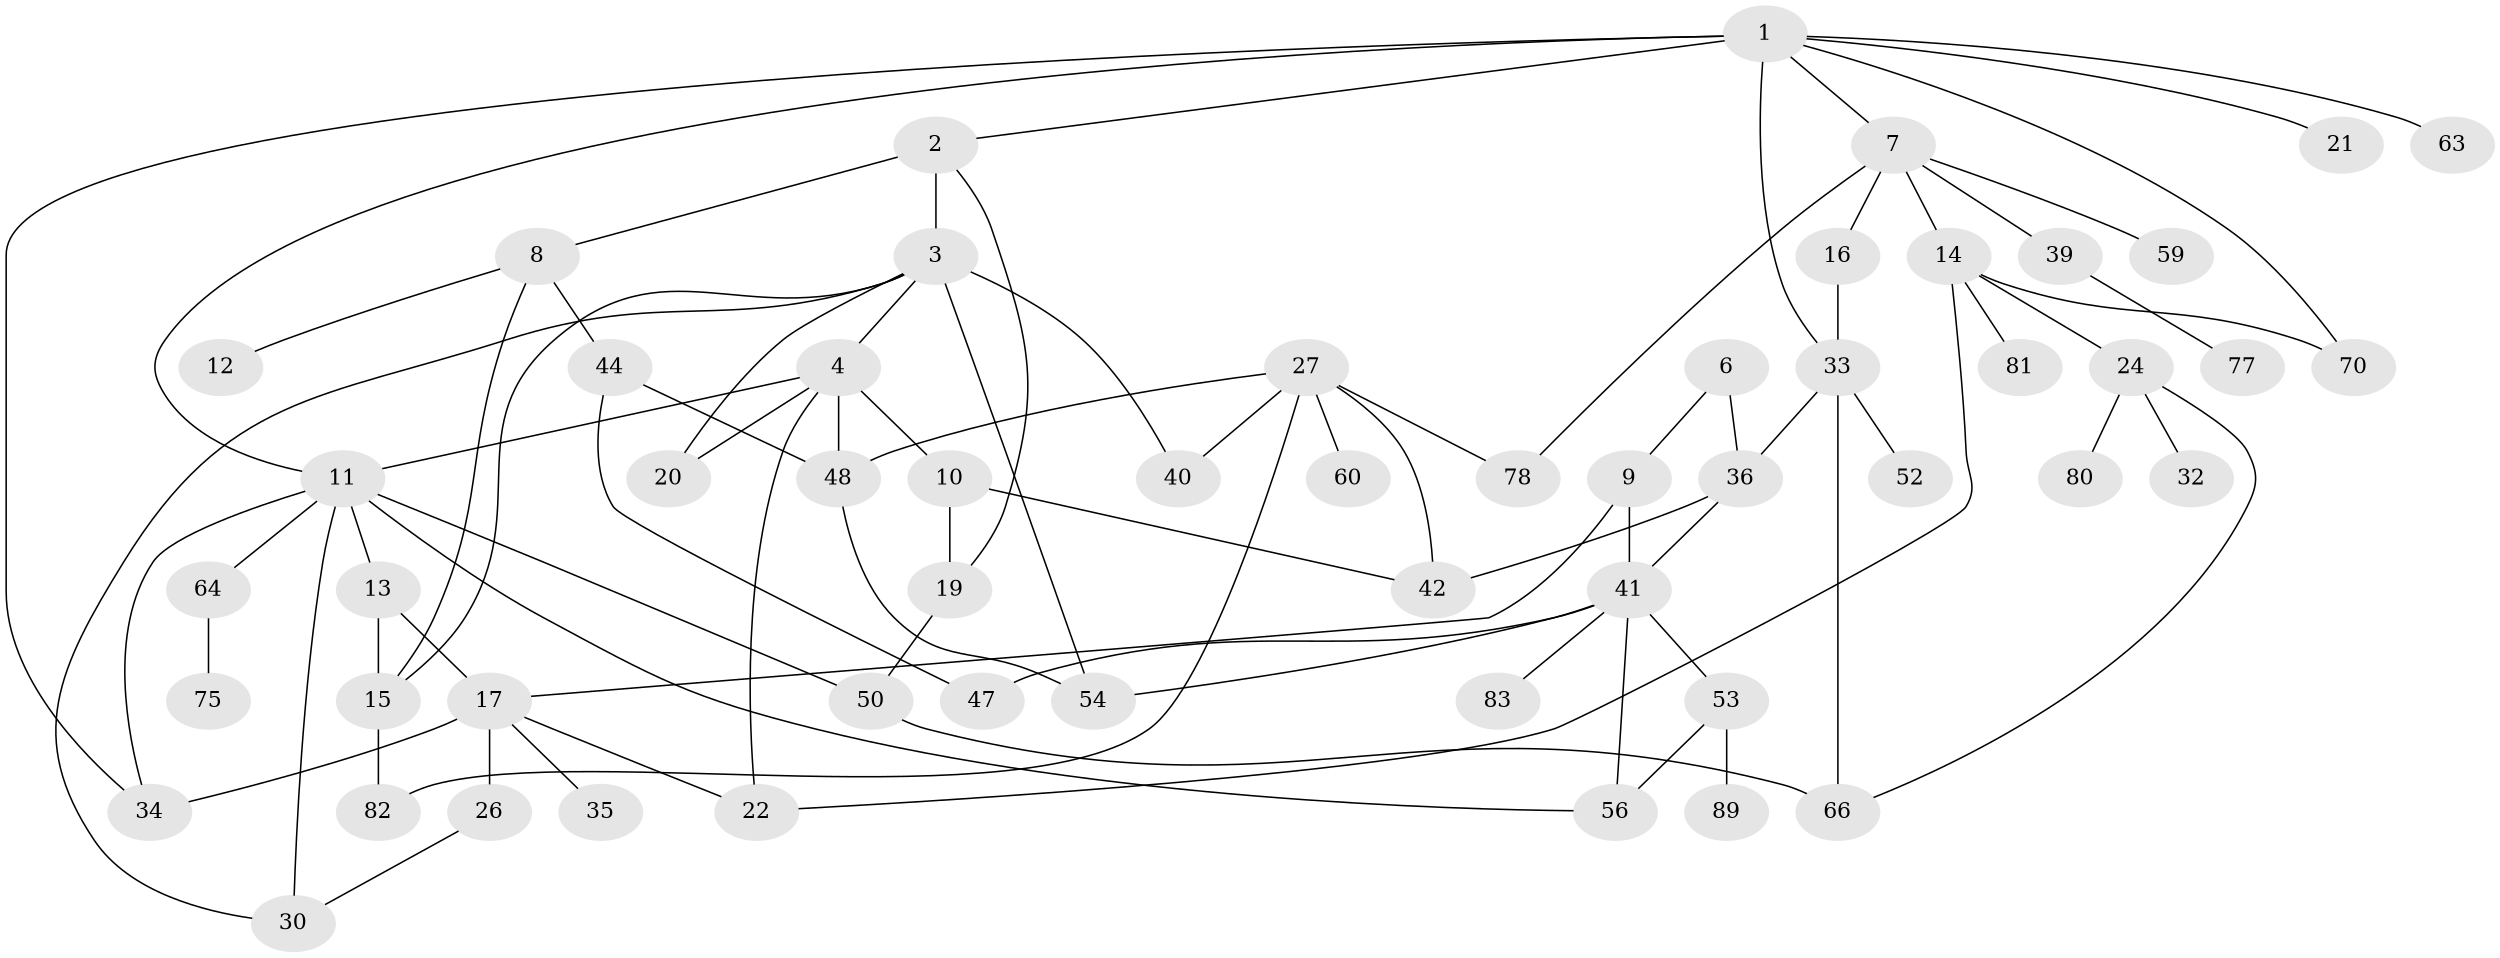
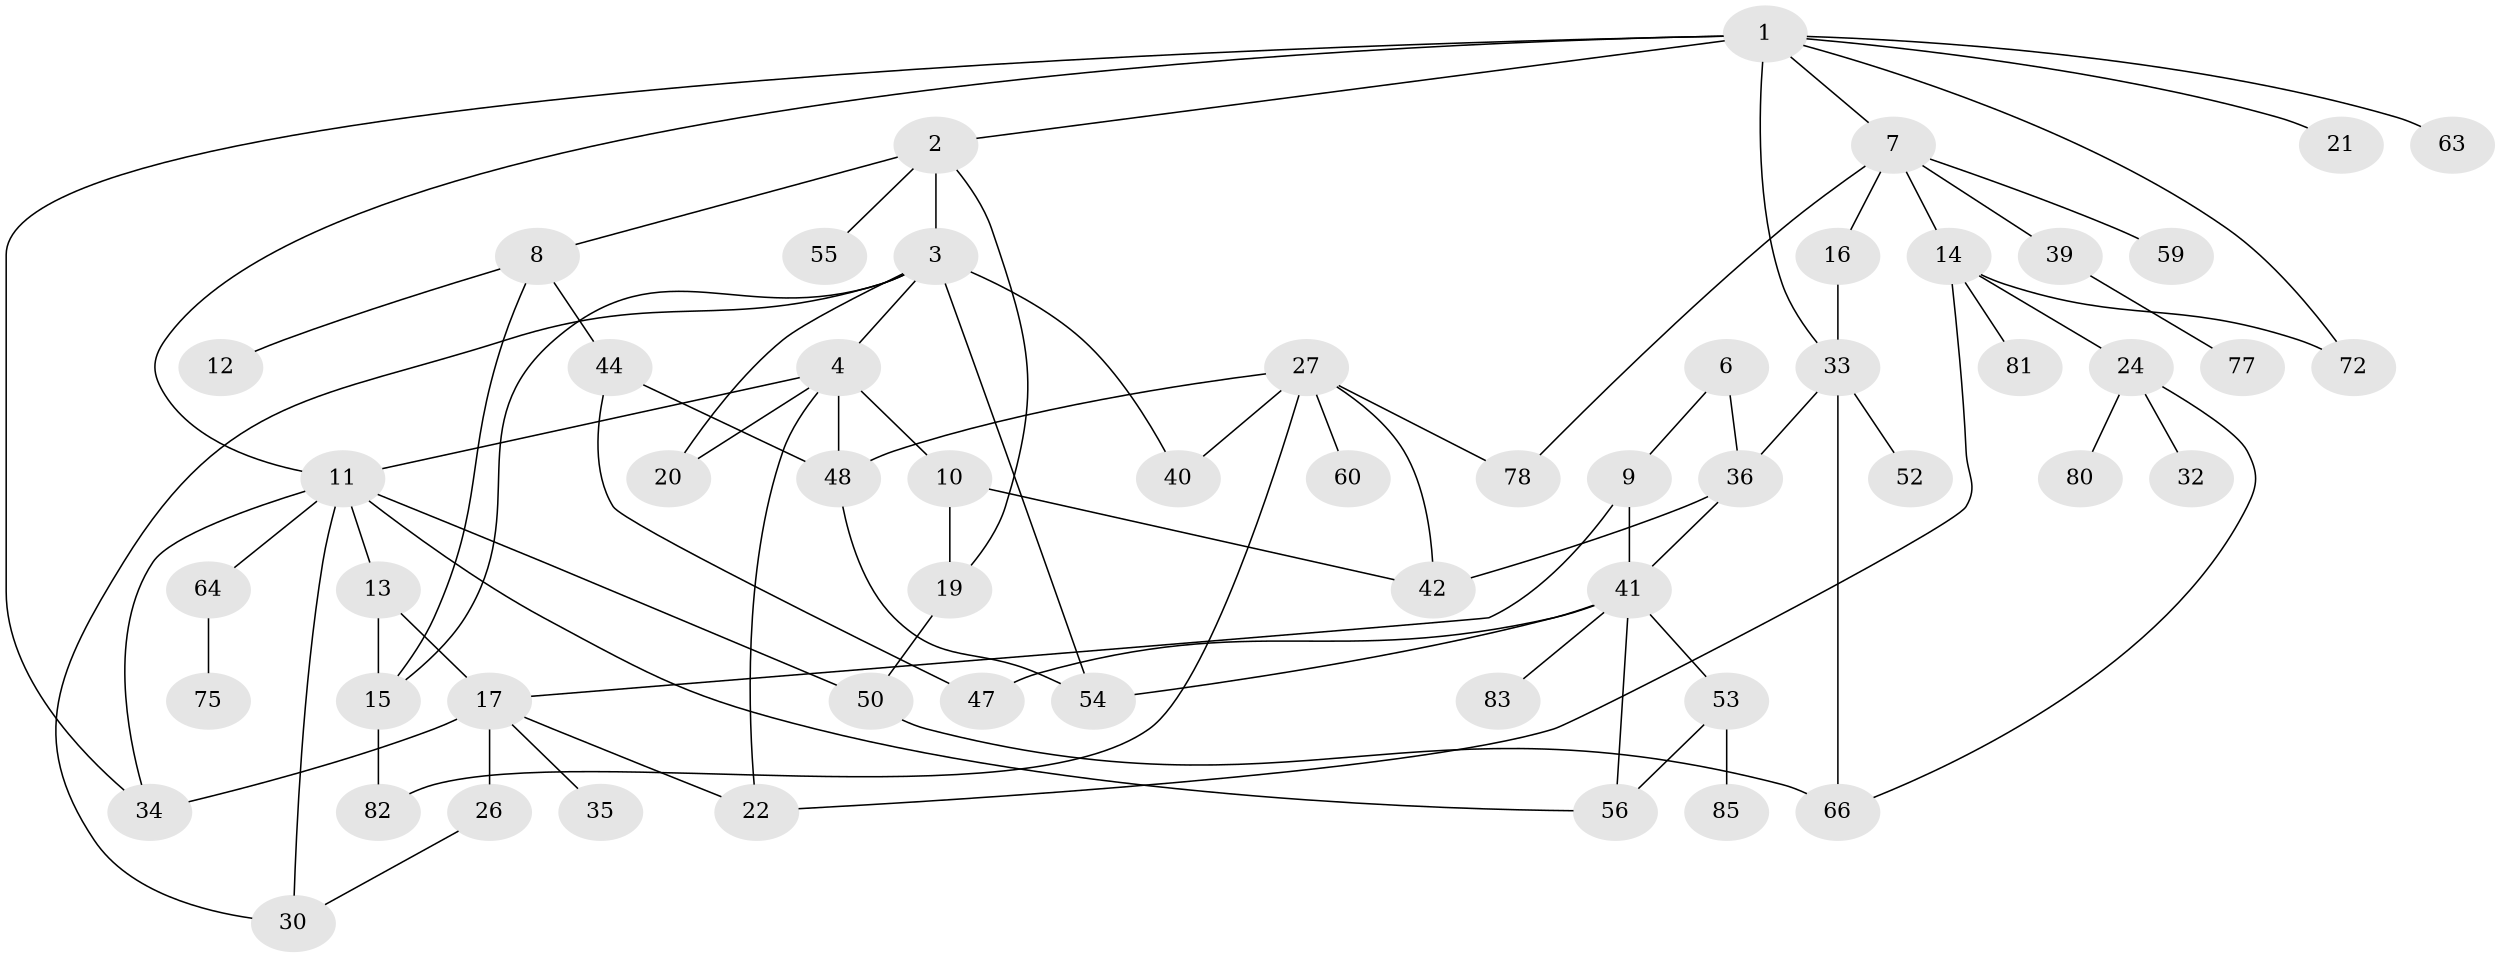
  graph {
    node [color=gray90 style=filled]
    1 [super="+5"]
    2 [super="+67"]
    7 [super="+26"]
    11 [super="+18"]
    21
    33
    34 [super="+38"]
    63
-   70 [super="+76"]
+   70 [super="+76" label=72]
    3 [super="+49"]
    8 [super="+69"]
    19 [super="+25"]
+   55
    14 [super="+28"]
    16 [super="+88"]
    39
    59
    78
    30 [super="+86"]
    13
    50 [super="+65"]
    56 [super="+79"]
    64
    36 [super="+68"]
    66 [super="+71"]
    52
    4 [super="+84"]
    15 [super="+37"]
    40
    54 [super="+87"]
    20 [super="+51"]
    12
    44 [super="+74"]
    10 [super="+73"]
    22
    48 [super="+61"]
    9 [super="+57"]
    6
    82
    42 [super="+46"]
    17 [super="+72"]
    41 [super="+43"]
    24 [super="+31"]
    81
    27 [super="+58"]
    60
    77
    47
    n49 [label=26 super="+29"]
    35
    53 [super="+62"]
    83
    75
    80
    32
-   85 [label=89]
+   85
    1 -- 2
    1 -- 7
    1 -- 11
    1 -- 21
    1 -- 33
    1 -- 34
    1 -- 63
    1 -- 70
    2 -- 3
    2 -- 8
    2 -- 19
+   2 -- 55
    7 -- 14
    7 -- 16
    7 -- 39
    7 -- 59
    7 -- 78
    11 -- 34
    11 -- 30
    11 -- 13
    11 -- 50
    11 -- 56
    11 -- 64
    33 -- 36
    33 -- 66
    33 -- 52
    3 -- 30
    3 -- 4
    3 -- 15
    3 -- 40
    3 -- 54 [weight=2]
    3 -- 20
    8 -- 15
    8 -- 12
    8 -- 44
    19 -- 50
    14 -- 70
    14 -- 22
    14 -- 24 [weight=2]
    14 -- 81
    16 -- 33
    39 -- 77
    13 -- 15
    13 -- 17
    50 -- 66
    64 -- 75
    36 -- 42
    36 -- 41
    4 -- 11
    4 -- 20
    4 -- 10
    4 -- 22
    4 -- 48 [weight=2]
    15 -- 82
    44 -- 48
    44 -- 47
    10 -- 19
    10 -- 42
    48 -- 54
    9 -- 17
    9 -- 41
    6 -- 36
    6 -- 9
    17 -- 34
    17 -- 22
    17 -- n49
    17 -- 35
    41 -- 56
    41 -- 54
    41 -- 47
    41 -- 53
    41 -- 83
    24 -- 66
    24 -- 80
    24 -- 32
    27 -- 78
    27 -- 40
    27 -- 48
    27 -- 82
    27 -- 42
    27 -- 60
    n49 -- 30
    53 -- 56
    53 -- 85
  }
